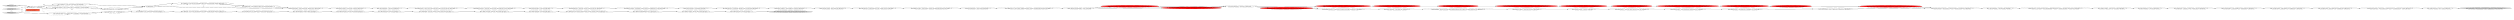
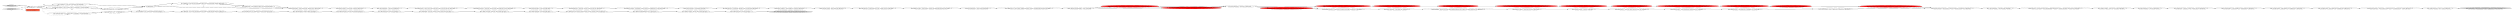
  digraph {
    fontname="Roboto Condensed"
    rankdir=LR
    node [fillcolor=white fontname="Roboto Condensed" shape=ellipse style=filled]
    edge [fontname="Roboto Condensed" style=bold]
    n1 [label="digester.addSetNext(prefix + \"Context/Valve\",\"addValve\",\"org.apache.catalina.Valve\")@@@48@@@['0', '1', '0']"]
    n2 [label="digester.addCallMethod(prefix + \"Context/WatchedResource\",\"addWatchedResource\",0)@@@49@@@['0', '1', '0']"]
    n3 [label="digester.addCallMethod(prefix + \"Context/WrapperLifecycle\",\"addWrapperLifecycle\",0)@@@50@@@['0', '1', '0']"]
    n4 [label="digester.addObjectCreate(prefix + \"Host/Listener\",null,\"className\")@@@12@@@['0', '0', '1']"]
    n5 [label="digester.addSetProperties(prefix + \"Host/Listener\")@@@13@@@['0', '0', '1']"]
    n6 [label="digester.addSetNext(prefix + \"Host/Listener\",\"addLifecycleListener\",\"org.apache.catalina.LifecycleListener\")@@@14@@@['0', '0', '1']"]
    n7 [label="digester.addSetProperties(prefix + \"Context/ResourceLink\")@@@44@@@['1', '1', '0']"]
    n8 [label="digester.addRule(prefix + \"Context/ResourceLink\",new SetNextNamingRule(\"addResourceLink\",\"org.apache.catalina.deploy.ContextResourceLink\"))@@@45@@@['1', '1', '0']"]
    n9 [label="digester.addObjectCreate(prefix + \"Context/Valve\",null,\"className\")@@@46@@@['0', '1', '0']"]
    n10 [label="digester.addObjectCreate(prefix + \"Context/JarScanner\",\"org.apache.tomcat.util.scan.StandardJarScanner\",\"className\")@@@52@@@['0', '1', '0']"]
    n11 [label="digester.addSetProperties(prefix + \"Context/JarScanner\")@@@53@@@['0', '1', '0']"]
    n12 [fillcolor=lightgray label="digester.addSetNext(prefix + \"Context/JarScanner\",\"setJarScanner\",\"org.apache.tomcat.JarScanner\")@@@54@@@['0', '1', '0']"]
    n13 [label="create@@@3@@@['1', '1', '0']" shape=diamond]
    n14 [label="digester.addSetProperties(prefix + \"Context\")@@@5@@@['1', '1', '0']"]
    n15 [label="digester.addObjectCreate(prefix + \"Context\",\"org.apache.catalina.core.StandardContext\",\"className\")@@@4@@@['1', '1', '0']"]
    n16 [label="digester.addObjectCreate(prefix + \"Host\",\"org.apache.catalina.core.StandardHost\",\"className\")@@@3@@@['0', '0', '1']"]
    n17 [label="digester.addRule(prefix + \"Context\",new SetContextPropertiesRule())@@@8@@@['1', '1', '0']"]
    n18 [label="digester.addRule(prefix + \"Host\",new CopyParentClassLoaderRule())@@@5@@@['0', '0', '1']"]
    n19 [label="create@@@10@@@['1', '1', '0']" shape=diamond]
    n20 [label="digester.addSetProperties(prefix + \"Host\")@@@4@@@['0', '0', '1']"]
    n21 [fillcolor=lightgray label="digester.addSetNext(prefix + \"Host/Valve\",\"addValve\",\"org.apache.catalina.Valve\")@@@18@@@['0', '0', '1']"]
    n22 [label="digester.addSetProperties(prefix + \"Context/Valve\")@@@47@@@['0', '1', '0']"]
    n23 [fillcolor=red label="digester.addObjectCreate(prefix + \"Context/Resources/JarResources\",null,\"className\")@@@37@@@['0', '1', '0']"]
    n24 [fillcolor=red label="digester.addSetProperties(prefix + \"Context/Resources/JarResources\")@@@38@@@['0', '1', '0']"]
    n25 [fillcolor=red label="digester.addSetNext(prefix + \"Context/Resources/JarResources\",\"addJarResources\",\"org.apache.catalina.WebResourceSet\")@@@39@@@['0', '1', '0']"]
    n26 [fillcolor=lightgray label="addRuleInstances['1', '0', '0']" shape=diamond]
    n27 [fillcolor=tomato label="Digester digester@@@2@@@['1', '1', '1']" shape=box]
    n28 [label="digester.addRule(prefix + \"Host\",new LifecycleListenerRule(\"org.apache.catalina.startup.HostConfig\",\"hostConfigClass\"))@@@6@@@['0', '0', '1']"]
    n29 [label="digester.addSetNext(prefix + \"Host\",\"addChild\",\"org.apache.catalina.Container\")@@@7@@@['0', '0', '1']"]
    n30 [label="digester.addObjectCreate(prefix + \"Context/Parameter\",\"org.apache.catalina.deploy.ApplicationParameter\")@@@27@@@['1', '1', '0']"]
    n31 [label="digester.addSetProperties(prefix + \"Context/Parameter\")@@@28@@@['1', '1', '0']"]
    n32 [label="digester.addSetNext(prefix + \"Context/Parameter\",\"addApplicationParameter\",\"org.apache.catalina.deploy.ApplicationParameter\")@@@29@@@['1', '1', '0']"]
    n33 [label="digester.addSetProperties(prefix + \"Context/Valve\")@@@38@@@['1', '0', '0']"]
    n34 [label="digester.addSetNext(prefix + \"Context/Valve\",\"addValve\",\"org.apache.catalina.Valve\")@@@39@@@['1', '0', '0']"]
    n35 [label="digester.addCallMethod(prefix + \"Context/WatchedResource\",\"addWatchedResource\",0)@@@40@@@['1', '0', '0']"]
    n36 [label="digester.addObjectCreate(prefix + \"Context/Valve\",null,\"className\")@@@37@@@['1', '0', '0']"]
    n37 [label="digester.addSetNext(prefix + \"Host/Cluster\",\"setCluster\",\"org.apache.catalina.Cluster\")@@@11@@@['0', '0', '1']"]
    n38 [label="digester.addRuleSet(new RealmRuleSet(prefix + \"Host/\"))@@@15@@@['0', '0', '1']"]
    n39 [label="digester.addObjectCreate(prefix + \"Host/Valve\",null,\"className\")@@@16@@@['0', '0', '1']"]
    n40 [label="digester.addCallMethod(prefix + \"Host/Alias\",\"addAlias\",0)@@@8@@@['0', '0', '1']"]
    n41 [label="digester.addSetProperties(prefix + \"Host/Cluster\")@@@10@@@['0', '0', '1']"]
    n42 [label="digester.addCallMethod(prefix + \"Context/InstanceListener\",\"addInstanceListener\",0)@@@14@@@['1', '1', '0']"]
    n43 [label="digester.addObjectCreate(prefix + \"Context/Listener\",null,\"className\")@@@15@@@['1', '1', '0']"]
    n44 [label="digester.addSetProperties(prefix + \"Context/Listener\")@@@16@@@['1', '1', '0']"]
    n45 [label="digester.addObjectCreate(prefix + \"Host/Cluster\",null,\"className\")@@@9@@@['0', '0', '1']"]
    n46 [label="digester.addSetProperties(prefix + \"Host/Valve\")@@@17@@@['0', '0', '1']"]
    n47 [label="digester.addSetNext(prefix + \"Context\",\"addChild\",\"org.apache.catalina.Container\")@@@12@@@['1', '1', '0']"]
    n48 [label="digester.addRule(prefix + \"Context\",new LifecycleListenerRule(\"org.apache.catalina.startup.ContextConfig\",\"configClass\"))@@@11@@@['1', '1', '0']"]
    n49 [fillcolor=red label="digester.addSetNext(prefix + \"Context/Resources/PostResources\",\"addPostResources\",\"org.apache.catalina.WebResourceSet\")@@@42@@@['0', '1', '0']"]
    n50 [label="digester.addObjectCreate(prefix + \"Context/ResourceLink\",\"org.apache.catalina.deploy.ContextResourceLink\")@@@43@@@['1', '1', '0']"]
    n51 [fillcolor=red label="digester.addObjectCreate(prefix + \"Context/Resources/PostResources\",null,\"className\")@@@40@@@['0', '1', '0']"]
    n52 [fillcolor=red label="digester.addSetProperties(prefix + \"Context/Resources/PostResources\")@@@41@@@['0', '1', '0']"]
-   n53 [fillcolor=lightgray label="addRuleInstances['0', '0', '1']" shape=diamond]
    n54 [fillcolor=lightgray label="addRuleInstances['0', '1', '0']" shape=diamond]
    n55 [label="digester.addSetNext(prefix + \"Context/Manager\",\"setManager\",\"org.apache.catalina.Manager\")@@@23@@@['1', '1', '0']"]
    n56 [label="digester.addObjectCreate(prefix + \"Context/Manager/Store\",null,\"className\")@@@24@@@['1', '1', '0']"]
    n57 [label="digester.addSetProperties(prefix + \"Context/Manager/Store\")@@@25@@@['1', '1', '0']"]
    n58 [fillcolor=red label="digester.addSetNext(prefix + \"Context/Resources\",\"setResources\",\"org.apache.catalina.WebResourceRoot\")@@@33@@@['0', '1', '0']"]
    n59 [fillcolor=red label="digester.addObjectCreate(prefix + \"Context/Resources/PreResources\",null,\"className\")@@@34@@@['0', '1', '0']"]
    n60 [fillcolor=red label="digester.addSetProperties(prefix + \"Context/Resources/PreResources\")@@@35@@@['0', '1', '0']"]
    n61 [label="digester.addCallMethod(prefix + \"Context/WrapperListener\",\"addWrapperListener\",0)@@@51@@@['0', '1', '0']"]
    n62 [label="digester.addRuleSet(new RealmRuleSet(prefix + \"Context/\"))@@@30@@@['1', '1', '0']"]
    n63 [fillcolor=red label="digester.addObjectCreate(prefix + \"Context/Resources\",\"org.apache.naming.resources.FileDirContext\",\"className\")@@@31@@@['1', '0', '0']"]
    n64 [fillcolor=red label="digester.addObjectCreate(prefix + \"Context/Resources\",\"org.apache.catalina.webresources.StandardRoot\",\"className\")@@@31@@@['0', '1', '0']"]
    n65 [label="digester.addSetNext(prefix + \"Context/Manager/Store\",\"setStore\",\"org.apache.catalina.Store\")@@@26@@@['1', '1', '0']"]
    n66 [label="digester.addSetProperties(prefix + \"Context/Resources\")@@@32@@@['1', '1', '0']"]
    n67 [fillcolor=red label="digester.addSetNext(prefix + \"Context/Resources\",\"setResources\",\"javax.naming.directory.DirContext\")@@@33@@@['1', '0', '0']"]
    n68 [label="digester.addSetNext(prefix + \"Context/Listener\",\"addLifecycleListener\",\"org.apache.catalina.LifecycleListener\")@@@17@@@['1', '1', '0']"]
    n69 [label="digester.addObjectCreate(prefix + \"Context/Loader\",\"org.apache.catalina.loader.WebappLoader\",\"className\")@@@18@@@['1', '1', '0']"]
    n70 [label="digester.addSetProperties(prefix + \"Context/ResourceLink\")@@@35@@@['1', '0', '0']"]
    n71 [label="digester.addRule(prefix + \"Context/ResourceLink\",new SetNextNamingRule(\"addResourceLink\",\"org.apache.catalina.deploy.ContextResourceLink\"))@@@36@@@['1', '0', '0']"]
    n72 [label="digester.addSetProperties(prefix + \"Context/Loader\")@@@19@@@['1', '1', '0']"]
    n73 [fillcolor=red label="digester.addSetNext(prefix + \"Context/Resources/PreResources\",\"addPreResources\",\"org.apache.catalina.WebResourceSet\")@@@36@@@['0', '1', '0']"]
    n74 [label="digester.addCallMethod(prefix + \"Context/WrapperListener\",\"addWrapperListener\",0)@@@42@@@['1', '0', '0']"]
    n75 [label="digester.addObjectCreate(prefix + \"Context/ResourceLink\",\"org.apache.catalina.deploy.ContextResourceLink\")@@@34@@@['1', '0', '0']"]
    n76 [label="digester.addSetNext(prefix + \"Context/Loader\",\"setLoader\",\"org.apache.catalina.Loader\")@@@20@@@['1', '1', '0']"]
    n77 [label="digester.addObjectCreate(prefix + \"Context/Manager\",\"org.apache.catalina.session.StandardManager\",\"className\")@@@21@@@['1', '1', '0']"]
    n78 [label="digester.addSetProperties(prefix + \"Context/Manager\")@@@22@@@['1', '1', '0']"]
    n79 [label="digester.addCallMethod(prefix + \"Context/WrapperLifecycle\",\"addWrapperLifecycle\",0)@@@41@@@['1', '0', '0']"]
    n1 -> n2
    n2 -> n3
    n3 -> n61
    n4 -> n5
    n5 -> n6
    n6 -> n38
    n7 -> n8
    n8 -> n9
    n9 -> n22
    n10 -> n11
    n11 -> n12
    n13 -> n14 [label=true style=dotted]
    n13 -> n15
    n13 -> n15 [label=true style=dotted]
    n13 -> n16 [label=0 style=dashed]
    n13 -> n17
    n13 -> n17 [label=false style=dotted]
    n14 -> n18 [label=0 style=dashed]
    n14 -> n19
    n15 -> n14
    n16 -> n20
    n17 -> n19
    n18 -> n28
    n19 -> n42
    n19 -> n47 [label=true style=dotted]
    n19 -> n48
    n19 -> n48 [label=true style=dotted]
    n20 -> n18
    n22 -> n1
    n23 -> n24
    n24 -> n25
    n25 -> n51
    n26 -> n13 [style=dotted]
    n26 -> n27 [label=true style=dotted]
    n28 -> n29
    n29 -> n40
    n30 -> n31
    n31 -> n32
    n32 -> n62
    n33 -> n34
    n34 -> n35
    n35 -> n79
    n36 -> n33
    n37 -> n4
    n38 -> n39
    n39 -> n46
    n40 -> n45
    n41 -> n37
    n42 -> n43
    n43 -> n44
    n44 -> n68
    n45 -> n41
    n46 -> n21
    n47 -> n42
    n48 -> n47
    n49 -> n50
    n50 -> n7
    n51 -> n52
    n52 -> n49
-   n53 -> n16
-   n53 -> n27 [label=true style=dotted]
    n54 -> n13
    n54 -> n27 [label=true style=dotted]
    n55 -> n56
    n56 -> n57
    n57 -> n65
    n58 -> n59
    n59 -> n60
    n60 -> n73
    n61 -> n10
    n62 -> n63
    n62 -> n64
    n63 -> n64 [label=0 style=dashed]
    n63 -> n66
    n64 -> n66
    n65 -> n30
    n66 -> n58
    n66 -> n67
    n67 -> n58 [label=0 style=dashed]
    n67 -> n75
    n68 -> n69
    n69 -> n72
    n70 -> n71
    n71 -> n36
    n72 -> n76
    n73 -> n23
    n74 -> n50
    n75 -> n70
    n76 -> n77
    n77 -> n78
    n78 -> n55
    n79 -> n74
  }
